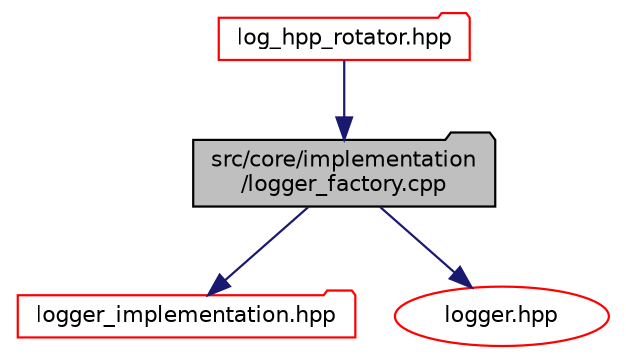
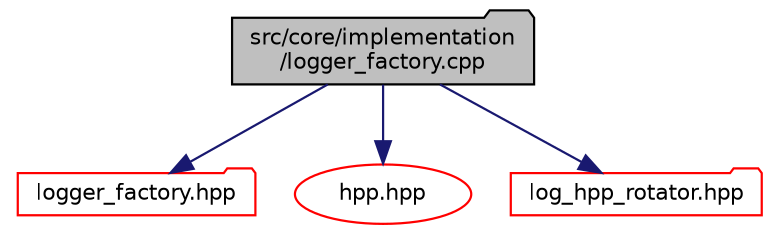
  digraph {
    node [color=red fillcolor=white fontname=Helvetica fontsize=10 shape=folder style=filled]
    edge [color=midnightblue fontname=Helvetica fontsize=10 labelfontname=Helvetica labelfontsize=10 style=solid]
    n1 [color=black fillcolor=grey75 fontcolor=black height=0.2 label="src/core/implementation\l/logger_factory.cpp" width=0.4]
-   n2 [height=0.2 label="logger_implementation.hpp" width=0.4]
-   n3 [height=0.2 label="logger.hpp" shape=ellipse width=0.4]
+   n2 [height=0.2 label="logger_factory.hpp" width=0.4]
+   n3 [height=0.2 label="hpp.hpp" shape=ellipse width=0.4]
    n4 [height=0.2 label="log_hpp_rotator.hpp" width=0.4]
    n1 -> n2
    n1 -> n3
-   n4 -> n1
+   n1 -> n4
  }
